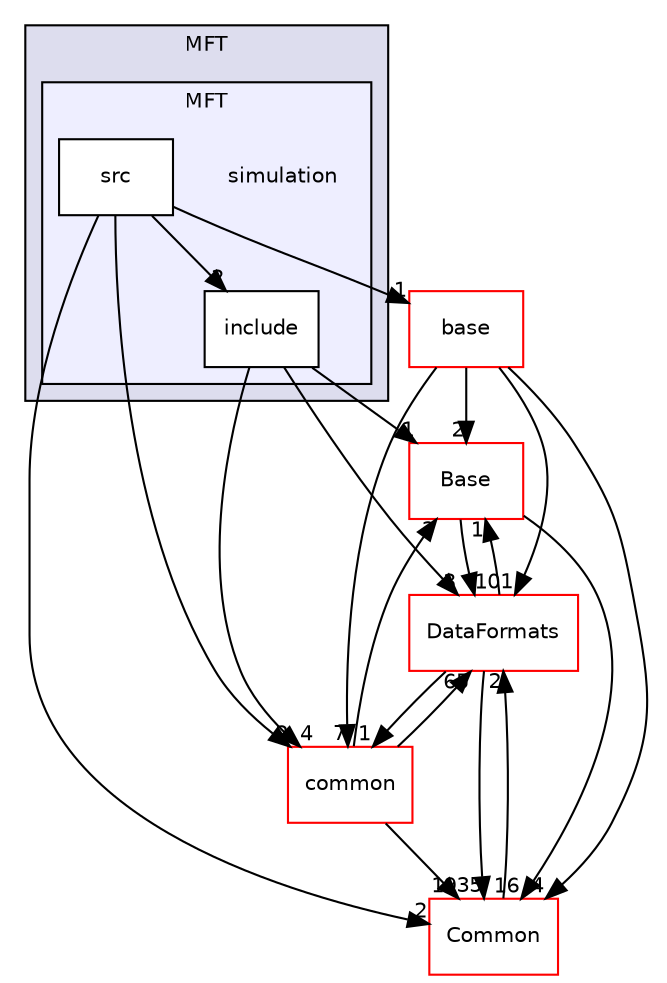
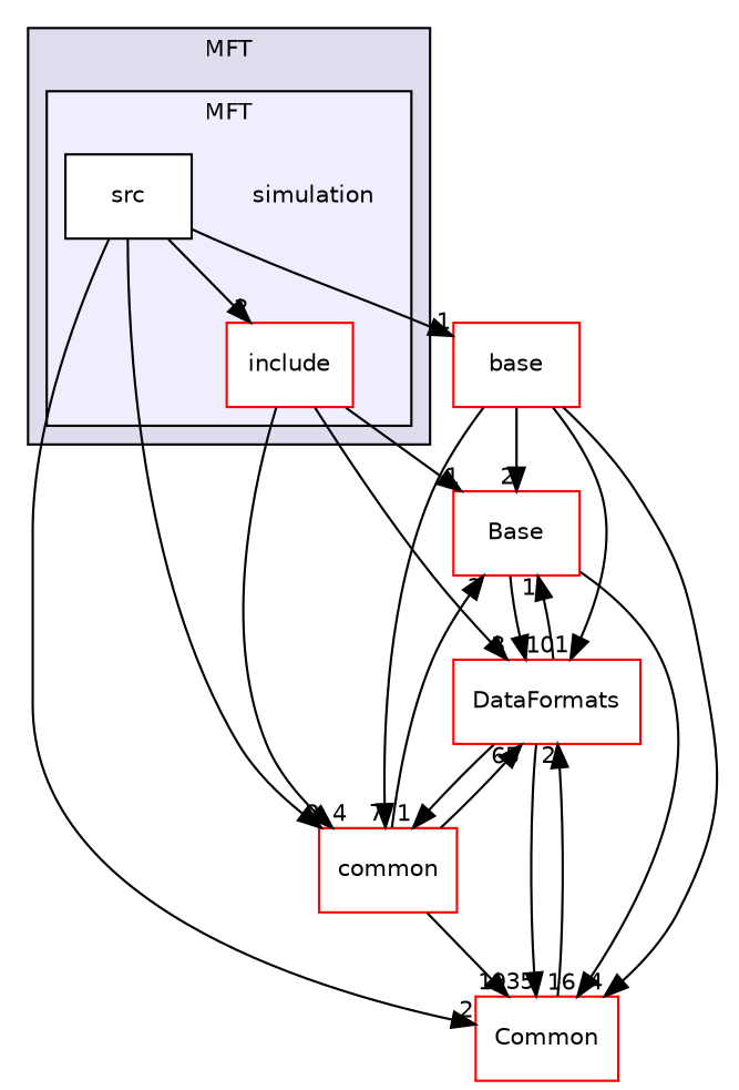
  digraph {
    compound=true
    node [fontname=Helvetica fontsize=10 shape=box color=red]
    edge [headlabel=1 labeldistance=1.5 labelfontname=Helvetica labelfontsize=10]
    n1 [label=simulation shape=plaintext color=""]
-   n2 [color=black fillcolor=white label=include style=filled]
+   n2 [fillcolor=white label=include style=filled]
    n3 [color=black fillcolor=white label=src style=filled]
    n4 [label=Base]
    n5 [label=common]
    n6 [label=DataFormats]
    n7 [label=Common]
    n8 [label=base]
    subgraph cluster_1 {
      bgcolor="#ddddee"
      fontname=Helvetica
      fontsize=10
      label=MFT
      pencolor=black
      subgraph cluster_2 {
        bgcolor="#eeeeff"
        fontname=Helvetica
        fontsize=10
        label=MFT
        pencolor=black
        n1
        n2
        n3
      }
    }
    n2 -> n4
    n2 -> n5 [headlabel=4]
    n2 -> n6 [headlabel=3]
    n3 -> n2 [headlabel=2]
    n3 -> n5 [headlabel=2]
    n3 -> n7 [headlabel=2]
    n3 -> n8
    n4 -> n6 [headlabel=10]
    n4 -> n7 [headlabel=16]
    n5 -> n4 [headlabel=3]
    n5 -> n6 [headlabel=65]
    n5 -> n7 [headlabel=19]
    n6 -> n4
    n6 -> n5
    n6 -> n7 [headlabel=35]
    n7 -> n6 [headlabel=2]
    n8 -> n4 [headlabel=2]
    n8 -> n5 [headlabel=7]
    n8 -> n6
    n8 -> n7 [headlabel=4]
  }
